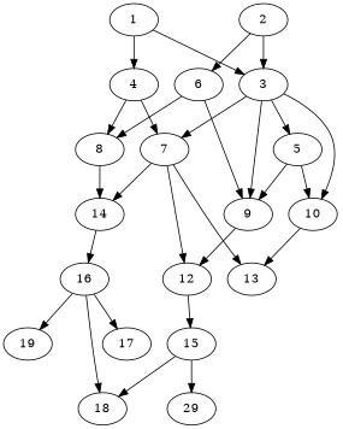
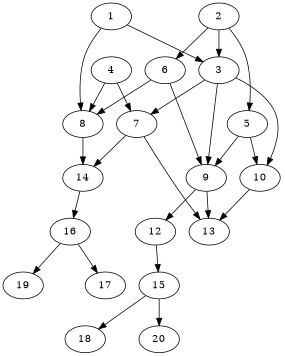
  digraph {
    node [alpha=0.15]
    1 [alpha=0.13 expect_size=18708480]
    3 [alpha=0.08 expect_size=39310336]
    4 [alpha=0.18 expect_size=40000512]
    7 [alpha=0.20 expect_size=43486208]
    9 [expect_size=50365440]
    10 [alpha=0.19 expect_size=33732608]
    8 [alpha=0.20 expect_size=20739072]
    12 [alpha=0.07 expect_size=13350912]
    13 [alpha=0.11 expect_size=18771968]
    14 [alpha=0.10 expect_size=36732928]
    2 [alpha=0.02 expect_size=45698048]
    5 [alpha=0.04 expect_size=38147072]
    6 [alpha=0.05 expect_size=19068928]
    15 [alpha=0.02 expect_size=32963584]
    16 [expect_size=41649152]
    18 [alpha=0.01 expect_size=52205568]
-   20 [expect_size=39739392 label=29]
+   20 [expect_size=39739392]
    17 [alpha=0.16 expect_size=5325824]
    19 [alpha=0.12 expect_size=52093952]
    1 -> 3
-   1 -> 4
+   1 -> 8
    3 -> 7
    3 -> 9
    3 -> 10
    4 -> 7
    4 -> 8
-   7 -> 12
    7 -> 13
    7 -> 14
    9 -> 12
+   9 -> 13
    10 -> 13
    8 -> 14
    12 -> 15
    14 -> 16
    2 -> 3
-   3 -> 5
+   2 -> 5
    2 -> 6
    5 -> 9
    5 -> 10
    6 -> 9
    6 -> 8
    15 -> 18
    15 -> 20
-   16 -> 18
    16 -> 17
    16 -> 19
  }
